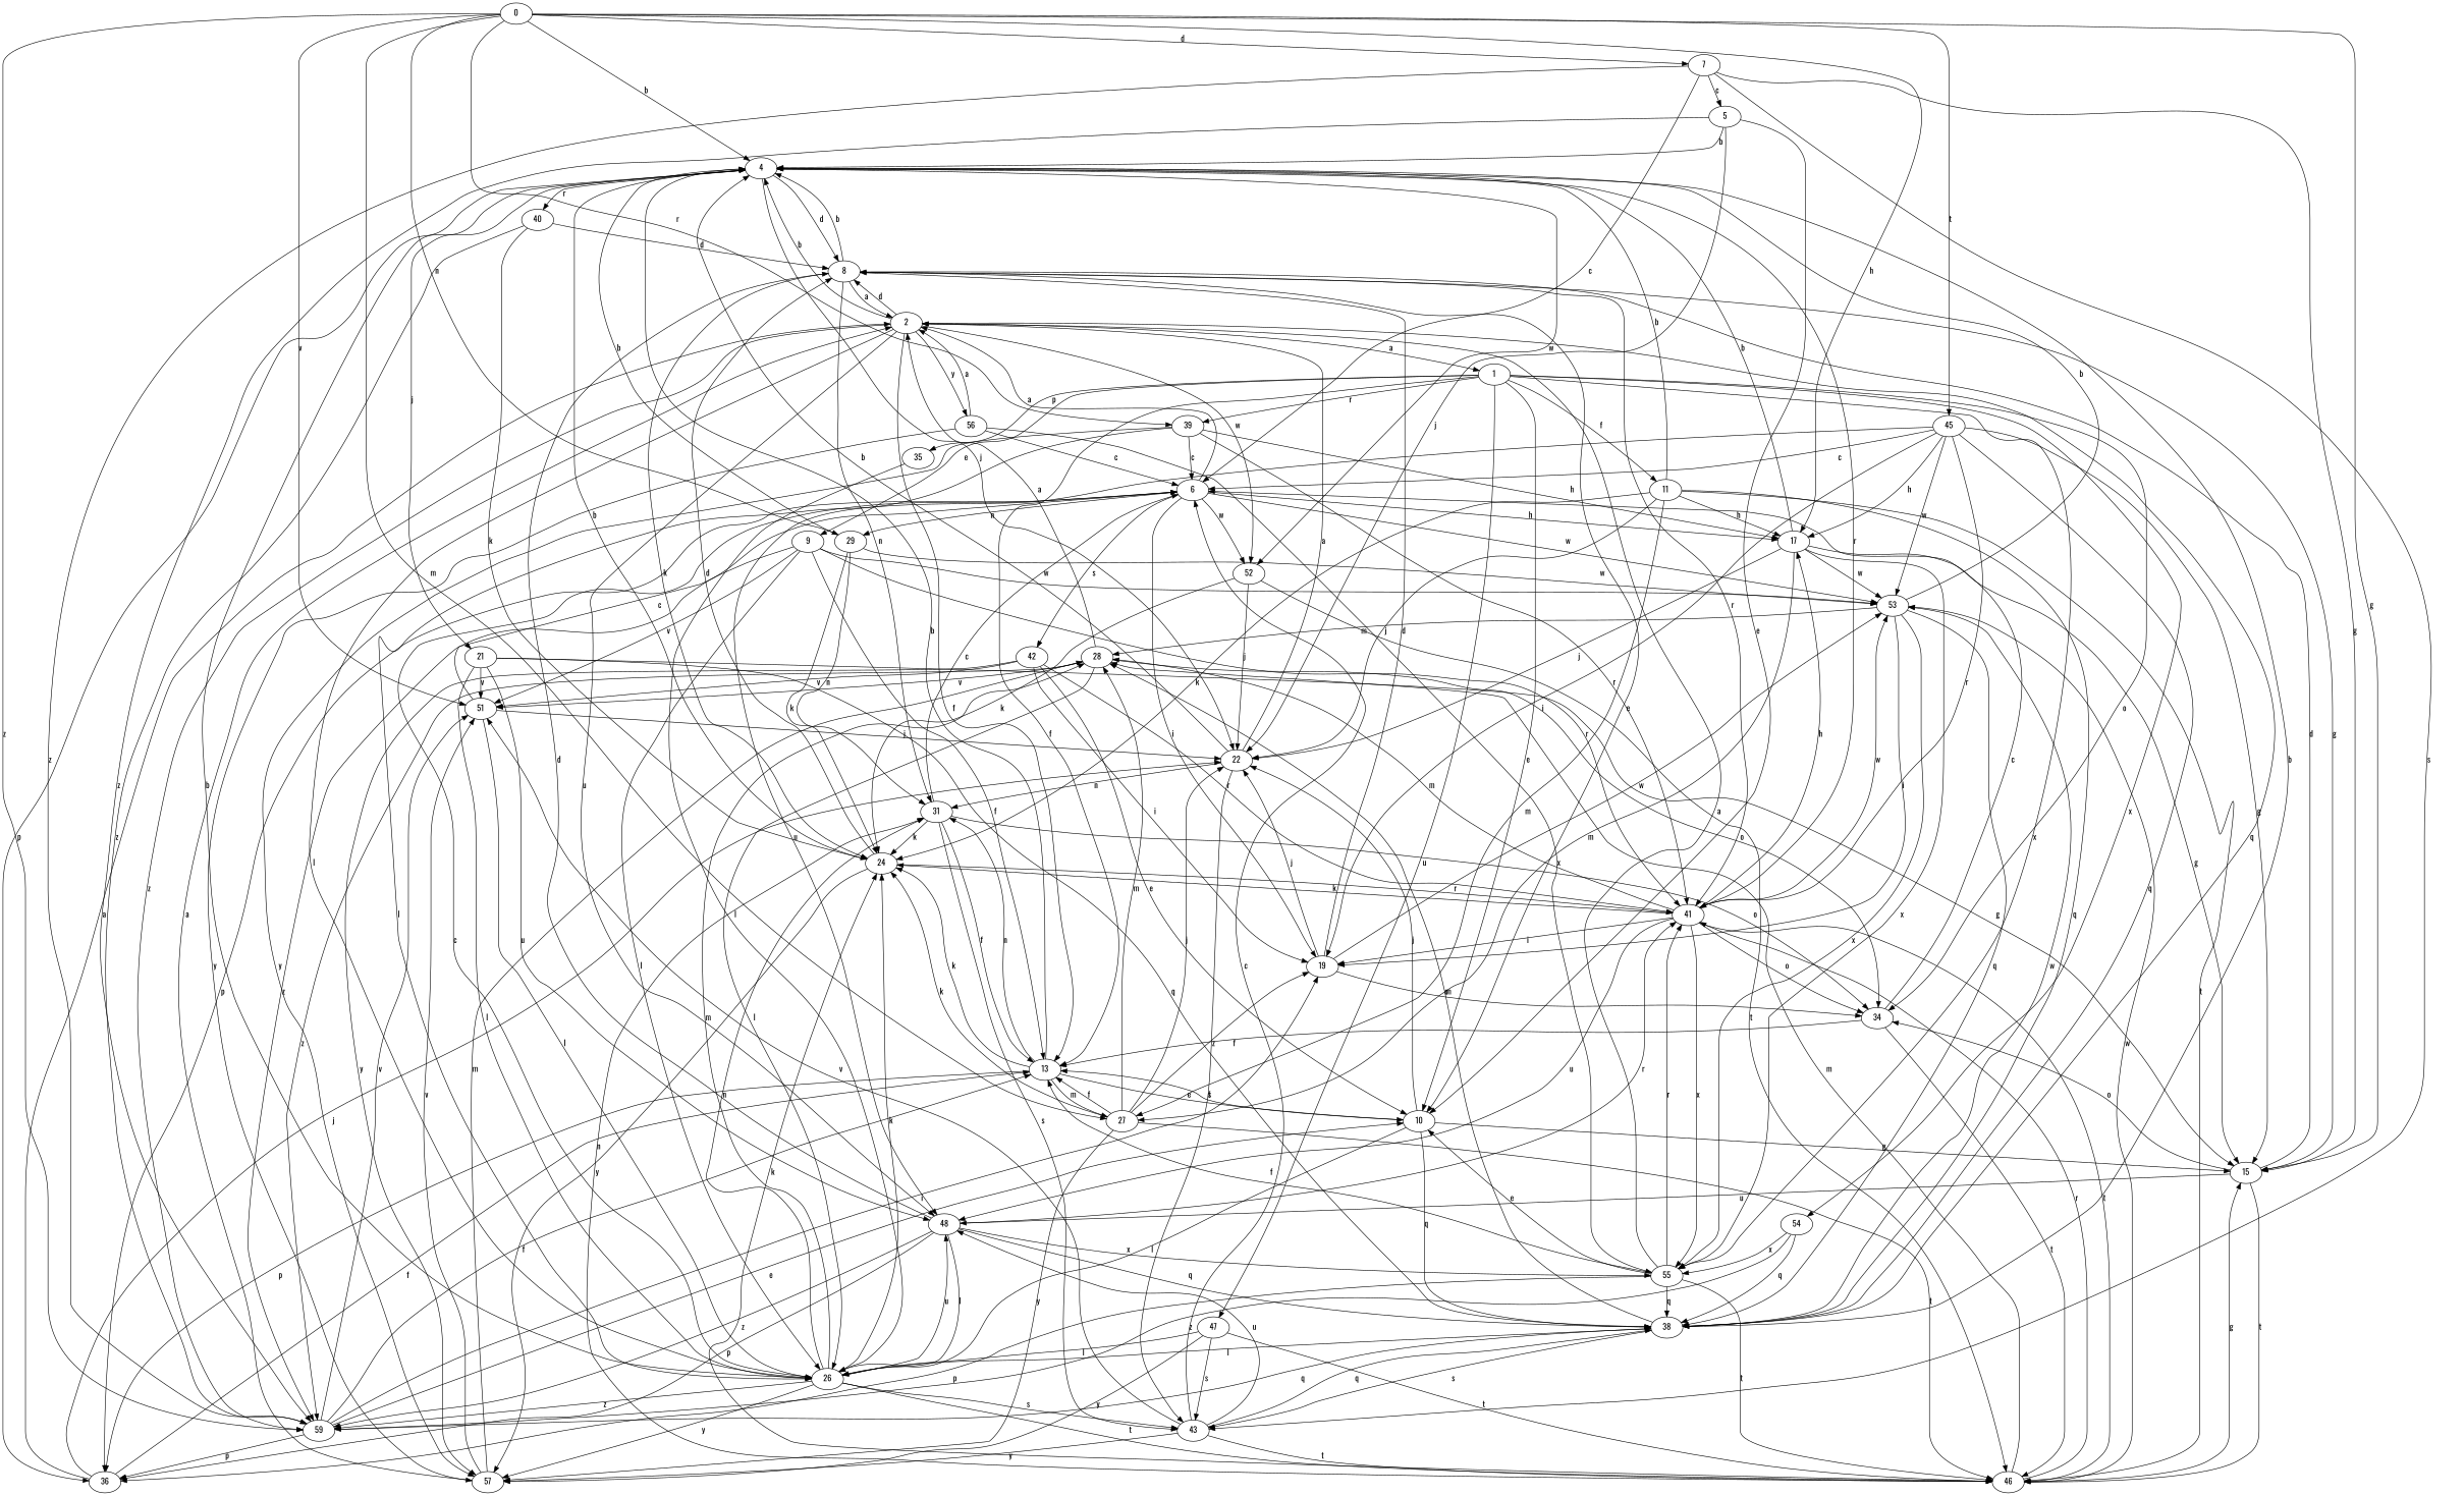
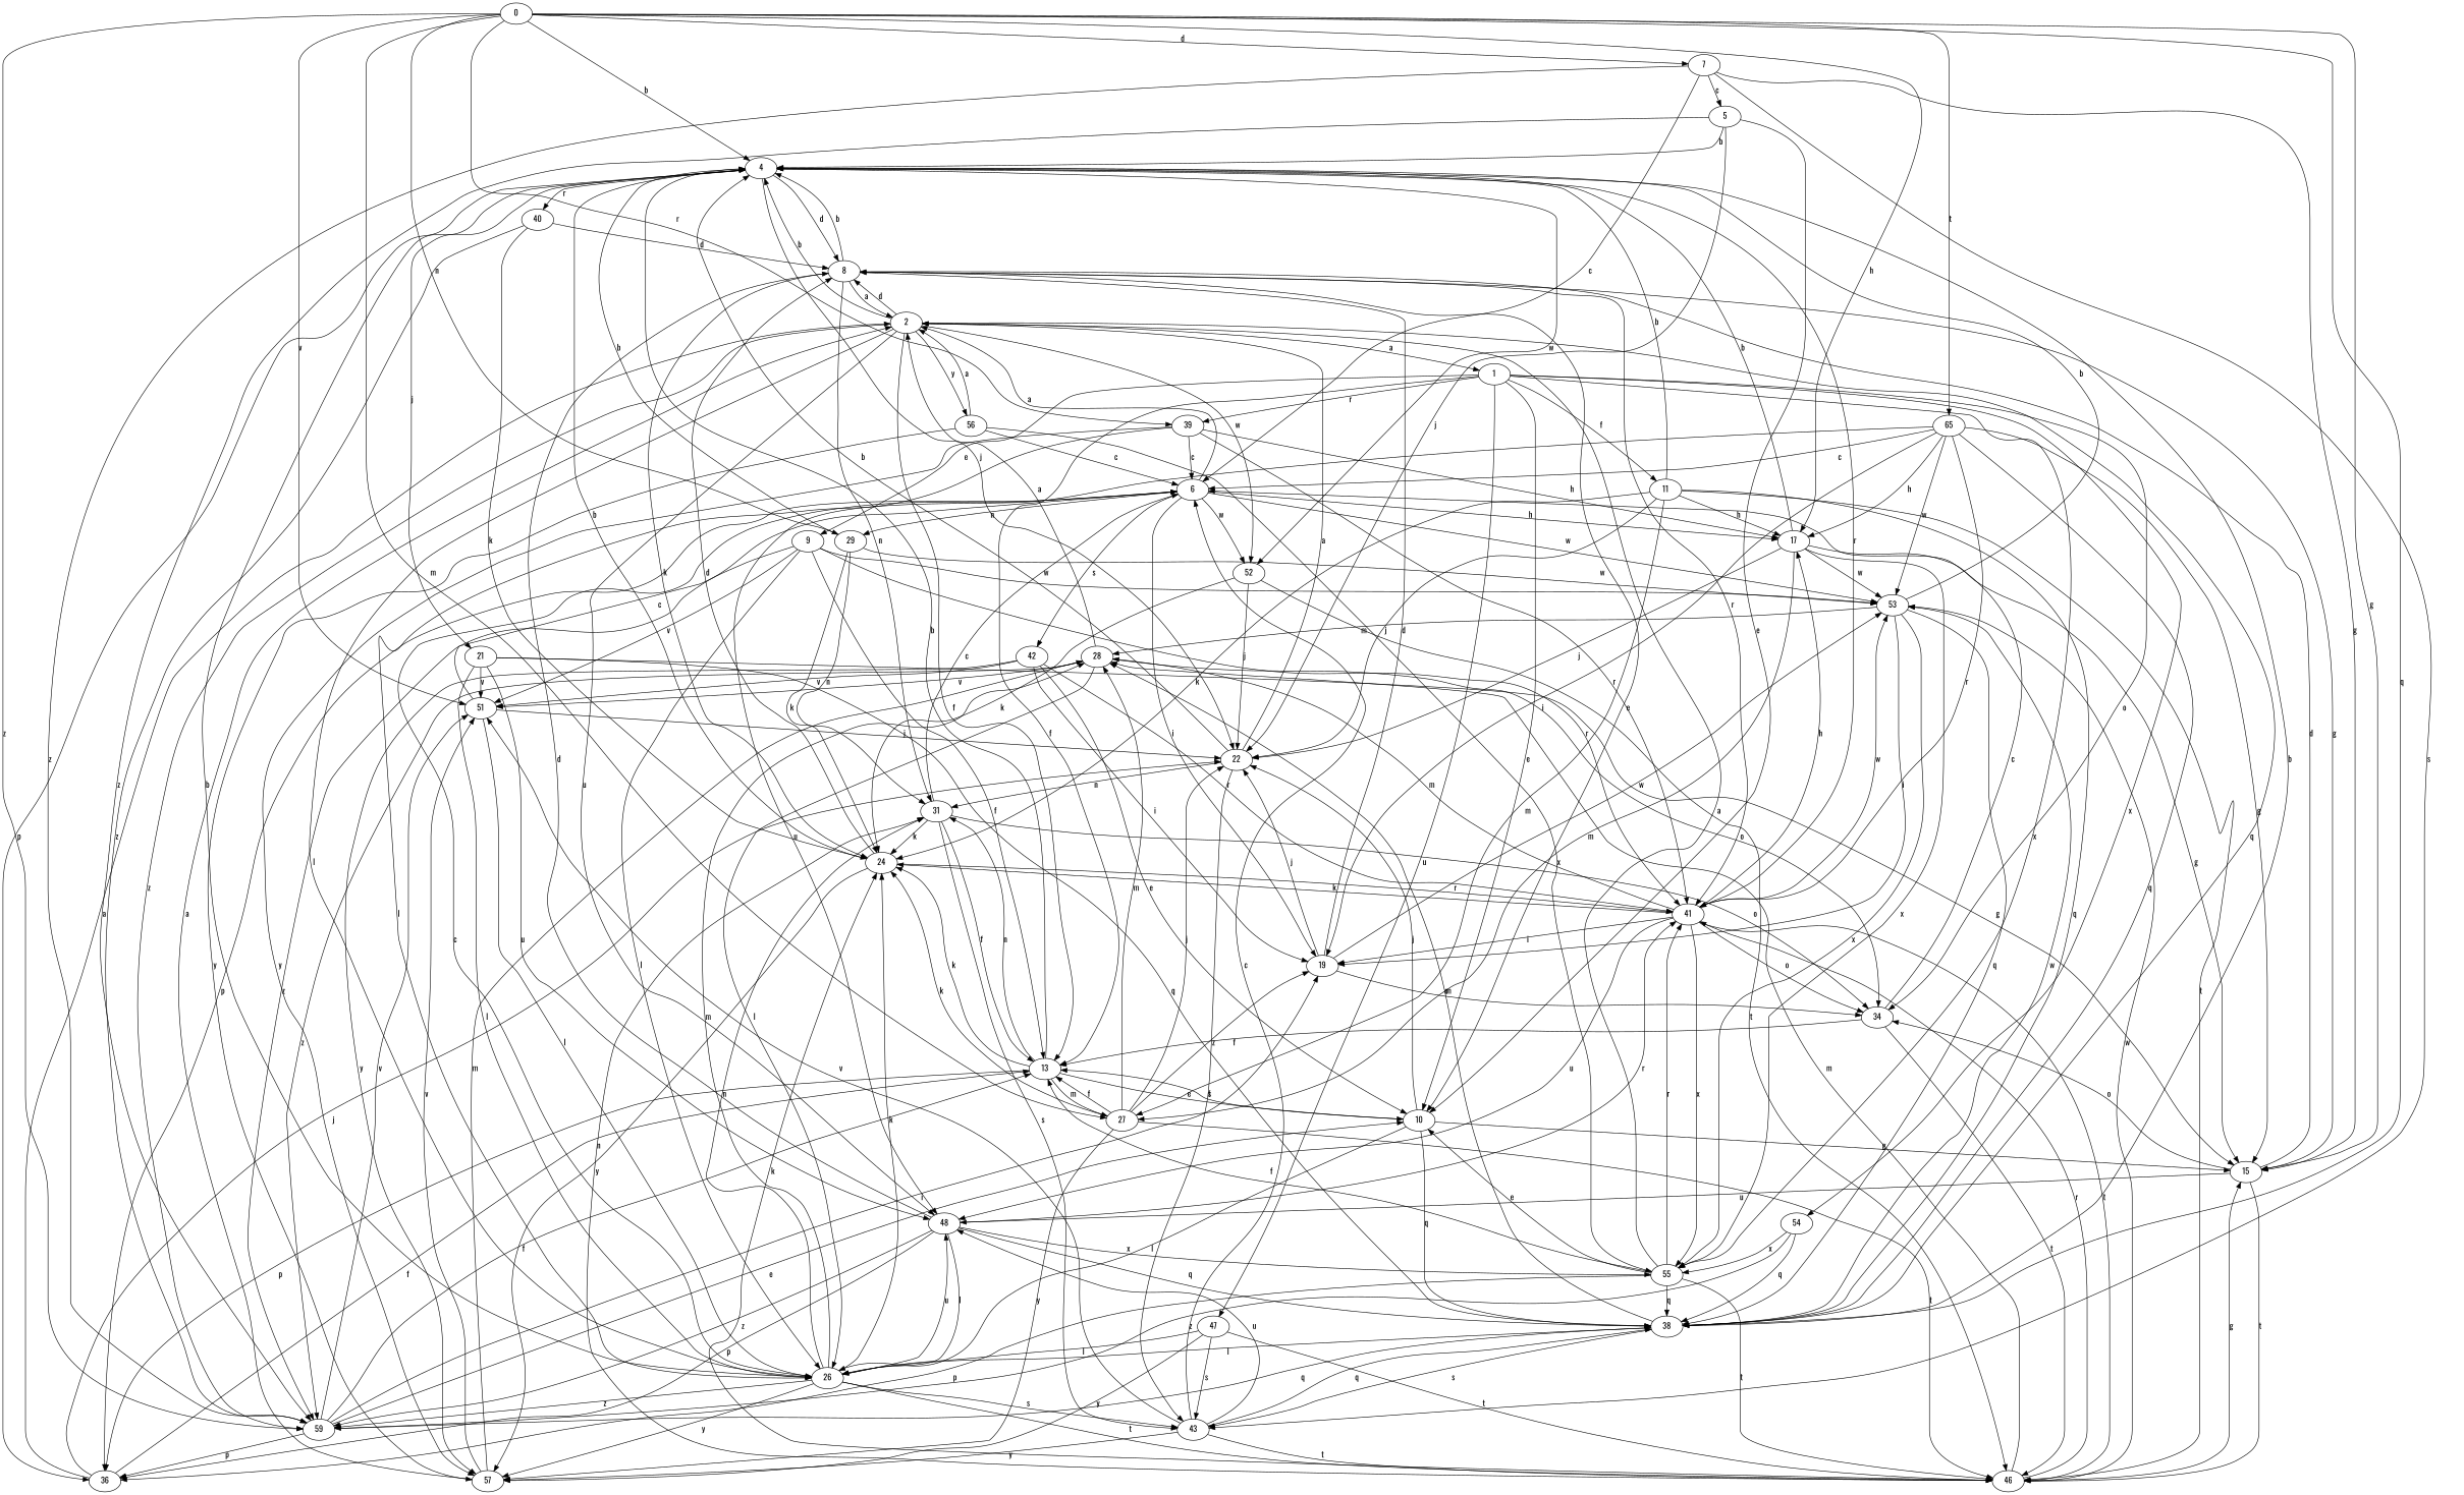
  strict digraph {
    fontname=Oswald
    node [fontname=Oswald]
    edge [fontname=Oswald]
    0
    4
    7
    15
    17
    27
    29
    38
    39
-   45
+   45 [label=65]
    51
    59
    8
    52
    21
    22
    36
    40
    41
    5
    6
    43
    34
    48
    46
    55
    53
    13
    19
    24
    57
    28
    31
    26
    10
    1
    9
    11
-   35
    47
    54
    2
    56
    42
    0 -> 4 [label=b]
    0 -> 7 [label=d]
    0 -> 15 [label=g]
    0 -> 17 [label=h]
    0 -> 27 [label=m]
    0 -> 29 [label=n]
+   0 -> 38 [label=q]
    0 -> 39 [label=r]
    0 -> 45 [label=t]
    0 -> 51 [label=v]
    0 -> 59 [label=z]
    4 -> 8 [label=d]
    4 -> 52 [label=w]
    4 -> 21 [label=j]
    4 -> 22 [label=j]
    4 -> 36 [label=p]
    4 -> 40 [label=r]
    4 -> 41 [label=r]
    7 -> 15 [label=g]
    7 -> 59 [label=z]
    7 -> 5 [label=c]
    7 -> 6 [label=c]
    7 -> 43 [label=s]
    15 -> 8 [label=d]
    15 -> 34 [label=o]
    15 -> 48 [label=u]
    15 -> 46 [label=t]
    17 -> 4 [label=b]
    17 -> 15 [label=g]
    17 -> 27 [label=m]
    17 -> 22 [label=j]
    17 -> 55 [label=x]
    17 -> 53 [label=w]
    27 -> 22 [label=j]
    27 -> 46 [label=t]
    27 -> 13 [label=f]
    27 -> 19 [label=z]
    27 -> 24 [label=k]
    27 -> 57 [label=y]
    27 -> 28 [label=m]
    29 -> 4 [label=b]
    29 -> 53 [label=w]
    29 -> 24 [label=k]
    29 -> 31 [label=n]
    38 -> 4 [label=b]
    38 -> 43 [label=s]
    38 -> 53 [label=w]
    38 -> 28 [label=m]
    38 -> 26 [label=l]
    39 -> 17 [label=h]
    39 -> 41 [label=r]
    39 -> 6 [label=c]
    39 -> 57 [label=y]
    39 -> 26 [label=l]
    45 -> 15 [label=g]
    45 -> 17 [label=h]
    45 -> 38 [label=q]
    45 -> 41 [label=r]
    45 -> 6 [label=c]
    45 -> 48 [label=u]
    45 -> 53 [label=w]
    45 -> 19 [label=i]
    51 -> 22 [label=j]
    51 -> 6 [label=c]
    51 -> 26 [label=l]
    59 -> 38 [label=q]
    59 -> 51 [label=v]
    59 -> 36 [label=p]
    59 -> 13 [label=f]
    59 -> 19 [label=i]
    59 -> 10 [label=e]
    8 -> 4 [label=b]
    8 -> 15 [label=g]
    8 -> 41 [label=r]
    8 -> 24 [label=k]
    8 -> 31 [label=n]
    8 -> 10 [label=e]
    8 -> 2 [label=a]
    52 -> 22 [label=j]
    52 -> 46 [label=t]
    52 -> 24 [label=k]
    21 -> 15 [label=g]
    21 -> 38 [label=q]
    21 -> 51 [label=v]
    21 -> 48 [label=u]
    21 -> 26 [label=l]
    22 -> 4 [label=b]
    22 -> 43 [label=s]
    22 -> 31 [label=n]
    22 -> 2 [label=a]
    36 -> 22 [label=j]
    36 -> 13 [label=f]
    36 -> 2 [label=a]
    40 -> 59 [label=z]
    40 -> 8 [label=d]
    40 -> 24 [label=k]
    41 -> 17 [label=h]
    41 -> 34 [label=o]
    41 -> 48 [label=u]
    41 -> 46 [label=t]
    41 -> 55 [label=x]
    41 -> 53 [label=w]
    41 -> 19 [label=i]
    41 -> 24 [label=k]
    41 -> 28 [label=m]
    5 -> 4 [label=b]
    5 -> 59 [label=z]
    5 -> 22 [label=j]
    5 -> 10 [label=e]
    6 -> 17 [label=h]
    6 -> 29 [label=n]
    6 -> 52 [label=w]
    6 -> 36 [label=p]
    6 -> 53 [label=w]
    6 -> 19 [label=i]
    6 -> 2 [label=a]
    6 -> 42 [label=s]
    43 -> 38 [label=q]
    43 -> 51 [label=v]
    43 -> 6 [label=c]
    43 -> 48 [label=u]
    43 -> 46 [label=t]
    43 -> 57 [label=y]
    34 -> 6 [label=c]
    34 -> 46 [label=t]
    34 -> 13 [label=f]
    48 -> 38 [label=q]
    48 -> 59 [label=z]
    48 -> 8 [label=d]
    48 -> 36 [label=p]
    48 -> 41 [label=r]
    48 -> 55 [label=x]
    48 -> 26 [label=l]
    46 -> 15 [label=g]
    46 -> 41 [label=r]
    46 -> 53 [label=w]
    46 -> 24 [label=k]
    46 -> 28 [label=m]
    46 -> 31 [label=n]
    55 -> 38 [label=q]
    55 -> 36 [label=p]
    55 -> 41 [label=r]
    55 -> 46 [label=t]
    55 -> 13 [label=f]
    55 -> 10 [label=e]
    55 -> 2 [label=a]
    53 -> 4 [label=b]
    53 -> 38 [label=q]
    53 -> 55 [label=x]
    53 -> 19 [label=i]
    53 -> 28 [label=m]
    13 -> 4 [label=b]
    13 -> 27 [label=m]
    13 -> 36 [label=p]
    13 -> 24 [label=k]
    13 -> 31 [label=n]
    13 -> 10 [label=e]
    19 -> 8 [label=d]
    19 -> 22 [label=j]
    19 -> 34 [label=o]
    19 -> 53 [label=w]
    24 -> 4 [label=b]
    24 -> 8 [label=d]
    24 -> 41 [label=r]
    24 -> 57 [label=y]
    57 -> 51 [label=v]
    57 -> 28 [label=m]
    57 -> 2 [label=a]
    28 -> 51 [label=v]
    28 -> 59 [label=z]
    28 -> 34 [label=o]
    28 -> 26 [label=l]
    28 -> 2 [label=a]
    31 -> 6 [label=c]
    31 -> 43 [label=s]
    31 -> 34 [label=o]
    31 -> 13 [label=f]
    31 -> 24 [label=k]
    26 -> 4 [label=b]
    26 -> 59 [label=z]
    26 -> 6 [label=c]
    26 -> 43 [label=s]
    26 -> 48 [label=u]
    26 -> 46 [label=t]
    26 -> 24 [label=k]
    26 -> 57 [label=y]
    26 -> 28 [label=m]
    26 -> 31 [label=n]
    10 -> 15 [label=g]
    10 -> 38 [label=q]
    10 -> 22 [label=j]
    10 -> 13 [label=f]
    10 -> 26 [label=l]
    1 -> 39 [label=r]
    1 -> 34 [label=o]
    1 -> 55 [label=x]
    1 -> 13 [label=f]
    1 -> 10 [label=e]
    1 -> 9 [label=e]
    1 -> 11 [label=f]
-   1 -> 35 [label=p]
    1 -> 47 [label=u]
    1 -> 54 [label=x]
    9 -> 51 [label=v]
    9 -> 59 [label=z]
    9 -> 41 [label=r]
    9 -> 53 [label=w]
    9 -> 13 [label=f]
    9 -> 26 [label=l]
    11 -> 4 [label=b]
    11 -> 17 [label=h]
    11 -> 27 [label=m]
    11 -> 38 [label=q]
    11 -> 22 [label=j]
    11 -> 46 [label=t]
    11 -> 24 [label=k]
-   35 -> 26 [label=l]
    47 -> 43 [label=s]
    47 -> 46 [label=t]
    47 -> 57 [label=y]
    47 -> 26 [label=l]
    54 -> 38 [label=q]
    54 -> 59 [label=z]
    54 -> 55 [label=x]
    2 -> 4 [label=b]
    2 -> 38 [label=q]
    2 -> 59 [label=z]
    2 -> 8 [label=d]
    2 -> 52 [label=w]
    2 -> 48 [label=u]
    2 -> 13 [label=f]
    2 -> 26 [label=l]
    2 -> 1 [label=a]
    2 -> 56 [label=y]
    56 -> 6 [label=c]
    56 -> 55 [label=x]
    56 -> 57 [label=y]
    56 -> 2 [label=a]
    42 -> 51 [label=v]
    42 -> 41 [label=r]
    42 -> 19 [label=i]
    42 -> 57 [label=y]
    42 -> 10 [label=e]
  }
